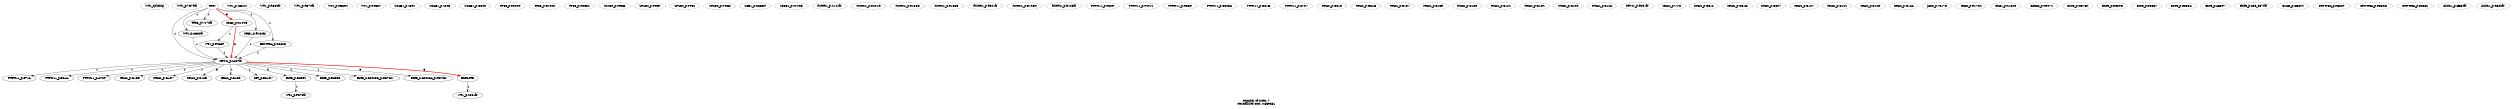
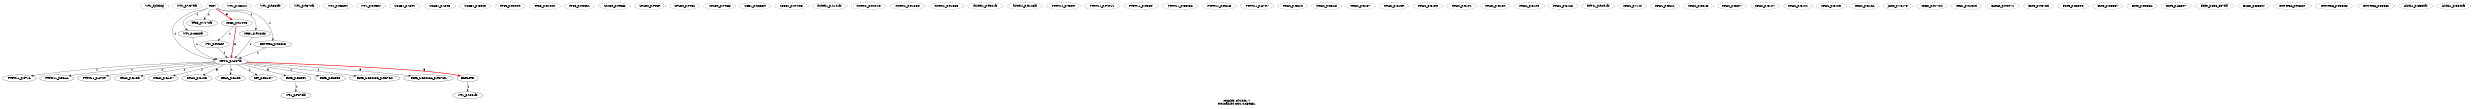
  digraph {
    label="Number of trees: 7\nNormalized cost: 0.359551"
    node [style=dashed]
    n1 [label=WT1_splicing]
    n2 [label="WT1_p.V379fs"]
    n3 [label="WT1_p.S381fs" style=""]
    n4 [label="WT1_p.S381X"]
    n5 [label="WT1_p.R462P" style=""]
    n6 [label="NPM1_p.L287fs" style=""]
    n7 [label="PTPN11_p.F71L" style=""]
    n8 [label="PTPN11_p.D61A" style=""]
    n9 [label="PTPN11_p.A72T" style=""]
    n10 [label="NRAS_p.G13D" style=""]
    n11 [label="NRAS_p.G12V" style=""]
    n12 [label="NRAS_p.G12D" style=""]
    n13 [label="KRAS_p.G13D" style=""]
    n14 [label="KIT_p.D816V" style=""]
    n15 [label="FLT3_p.D835Y" style=""]
    n16 [label="FLT3_p.D835E" style=""]
    n17 [label="FLT3_c.C2028G_p.N676K" style=""]
    n18 [label="FLT3_c.C2028A_p.N676K" style=""]
    n19 [label="FLT3-ITD" style=""]
    n20 [label="WT1_p.R380fs"]
    n21 [label="WT1_p.R370fs"]
    n22 [label="WT1_p.R369X"]
    n23 [label="WT1_p.P372fs" style=""]
    n24 [label="WT1_p.C453Y"]
    n25 [label="WT1_p.A382fs" style=""]
    n26 [label="U2AF1_p.S30Y"]
    n27 [label="U2AF1_p.S34F"]
    n28 [label="U2AF1_p.Q84R"]
    n29 [label="TP53_p.V172fs" style=""]
    n30 [label="TP53_p.R202C"]
    n31 [label="TP53_p.Q192X"]
    n32 [label="TP53_p.N235S"]
    n33 [label="SRSF2_p.R95H"]
    n34 [label="SRSF2_p.P95R"]
    n35 [label="SRSF2_p.P95L"]
    n36 [label="SRSF2_p.P95H"]
    n37 [label="SFB1_p.K666N"]
    n38 [label="SF3B1_p.K700E"]
    n39 [label=Root]
    n40 [label="IDH2_p.R140Q" style=""]
    n41 [label="IDH1_p.R132H" style=""]
    n42 [label="DNMT3A_p.R882C" style=""]
    n43 [label="RUNX1_p.S141fs"]
    n44 [label="RUNX1_p.R201Q"]
    n45 [label="RUNX1_p.R166Q"]
    n46 [label="RUNX1_p.R166G"]
    n47 [label="RUNX1_p.P301fs"]
-   n48 [label="RUNX1_p.D198N"]
    n49 [label="RUNX1_p.D123fs"]
    n50 [label="PTPN11_p.T52N"]
    n51 [label="PTPN11_p.P491S"]
    n52 [label="PTPN11_p.N58D"]
    n53 [label="PTPN11_p.G503A"]
    n54 [label="PTPN11_p.D61H"]
    n55 [label="PTPN11_p.A72V"]
    n56 [label="NRAS_p.Q61K"]
    n57 [label="NRAS_p.Q61H"]
    n58 [label="NRAS_p.G13V"]
    n59 [label="NRAS_p.G13R"]
    n60 [label="NRAS_p.G13C"]
    n61 [label="NRAS_p.G12S"]
    n62 [label="NRAS_p.G12R"]
    n63 [label="NRAS_p.G12C"]
    n64 [label="NRAS_p.G12A"]
    n65 [label="NPM1_p.R291fs"]
    n66 [label="KRAS_p.V14I"]
    n67 [label="KRAS_p.Q61L"]
    n68 [label="KRAS_p.Q61H"]
    n69 [label="KRAS_p.G60V"]
    n70 [label="KRAS_p.G12V"]
    n71 [label="KRAS_p.G12S"]
    n72 [label="KRAS_p.G12D"]
    n73 [label="KRAS_p.G12A"]
    n74 [label="JAK2_p.V617F"]
    n75 [label="IDH2_p.R172K"]
    n76 [label="IDH1_p.R132C"]
    n77 [label="GATA2_p.N297S"]
    n78 [label="FLT3_p.N676K"]
    n79 [label="FLT3_p.D839G"]
    n80 [label="FLT3_p.D835V"]
    n81 [label="FLT3_p.D835A"]
    n82 [label="FLT3_p.A680V"]
    n83 [label="FLT3_p.836_837del"]
    n84 [label="EZH2_p.H680Y"]
    n85 [label="DNMT3A_p.R882P"]
    n86 [label="DNMT3A_p.R882H"]
    n87 [label="DNMT3A_p.F868L"]
    n88 [label="ASXL1_p.H630fs"]
    n89 [label="ASXL1_p.G642fs"]
    n5 -> n6 [label=1]
    n6 -> n7 [label=1]
    n6 -> n8 [label=1]
    n6 -> n9 [label=1]
    n6 -> n10 [label=1]
    n6 -> n11 [label=1]
    n6 -> n12 [label=3]
    n6 -> n13 [label=1]
    n6 -> n14 [label=1]
    n6 -> n15 [label=2]
    n6 -> n16 [label=1]
    n6 -> n17 [label=1]
    n6 -> n18 [label=8]
    n6 -> n19 [color=red label=6 penwidth=3]
    n15 -> n23 [label=1]
    n19 -> n3 [label=1]
    n25 -> n6 [label=1]
    n39 -> n6 [label=1]
    n39 -> n25 [label=1]
    n39 -> n29 [label=1]
    n39 -> n40 [color=red label=3 penwidth=3]
    n39 -> n41 [label=1]
    n39 -> n42 [label=1]
    n40 -> n5 [label=1]
    n40 -> n6 [color=red label=2 penwidth=3]
    n41 -> n6 [label=1]
    n42 -> n6 [label=1]
  }
